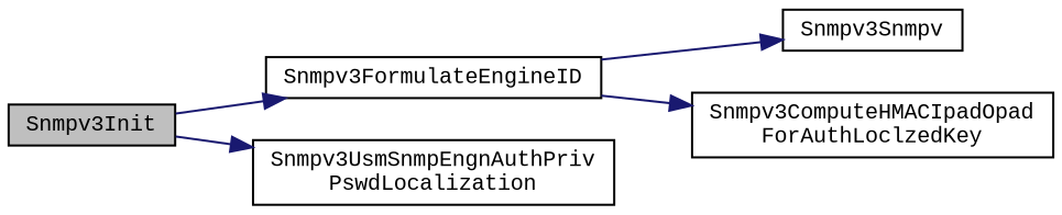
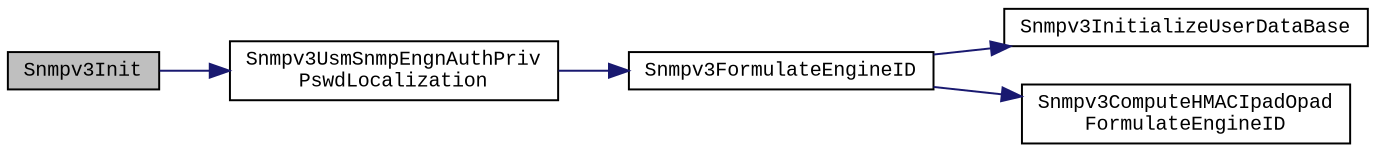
  digraph {
    fontname="Liberation Mono"
    rankdir=LR
    node [color=black fillcolor=white fontname="Liberation Mono" fontsize=10 shape=record style=filled]
    edge [color=midnightblue fontname="Liberation Mono" fontsize=10 labelfontname=Helvetica labelfontsize=10 style=solid]
    n1 [fillcolor=grey75 fontcolor=black height=0.2 label=Snmpv3Init width=0.4]
    n2 [height=0.2 label=Snmpv3FormulateEngineID width=0.4]
    n3 [height=0.2 label="Snmpv3UsmSnmpEngnAuthPriv\lPswdLocalization" width=0.4]
-   n4 [height=0.2 label=Snmpv3Snmpv width=0.4]
-   n5 [height=0.2 label="Snmpv3ComputeHMACIpadOpad\lForAuthLoclzedKey" width=0.4]
-   n1 -> n2
+   n4 [height=0.2 label=Snmpv3InitializeUserDataBase width=0.4]
+   n5 [height=0.2 label="Snmpv3ComputeHMACIpadOpad\lFormulateEngineID" width=0.4]
+   n3 -> n2
    n1 -> n3
    n2 -> n4
    n2 -> n5
  }
